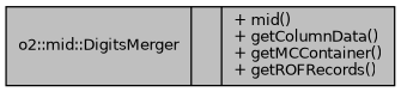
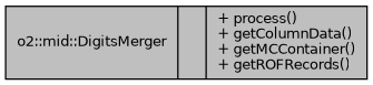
  digraph {
    rankdir=LR
-   n1 [color=black fillcolor=grey75 fontcolor=black fontname=Helvetica fontsize=10 height=0.2 label="{o2::mid::DigitsMerger\n||+ mid()\l+ getColumnData()\l+ getMCContainer()\l+ getROFRecords()\l}" shape=record style=filled width=0.4]
+   n1 [color=black fillcolor=grey75 fontcolor=black fontname=Helvetica fontsize=10 height=0.2 label="{o2::mid::DigitsMerger\n||+ process()\l+ getColumnData()\l+ getMCContainer()\l+ getROFRecords()\l}" shape=record style=filled width=0.4]
  }
